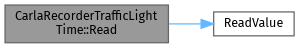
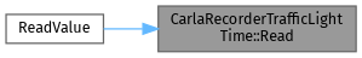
  digraph {
    rankdir=LR
    fontname="Fira Sans"
    node [fontname="Fira Sans" fontsize=10 shape=box style=filled]
    n1 [color=gray40 fillcolor=grey60 fontcolor=black height=0.2 label="CarlaRecorderTrafficLight\lTime::Read" width=0.4]
    n2 [color=grey40 fillcolor=white height=0.2 label=ReadValue width=0.4]
-   n1 -> n2 [color=steelblue1 fontname="Fira Sans" fontsize=10 labelfontname=Helvetica labelfontsize=10 style=solid]
+   n2 -> n1 [color=steelblue1 fontname="Fira Sans" fontsize=10 labelfontname=Helvetica labelfontsize=10 style=solid]
  }
